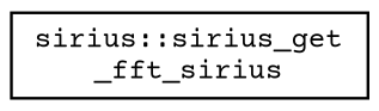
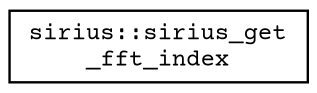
  digraph {
    rankdir=LR
    fontname="Courier Prime"
-   n1 [color=black fillcolor=white fontname="Courier Prime" fontsize=10 height=0.2 label="sirius::sirius_get\l_fft_sirius" shape=record style=filled width=0.4]
+   n1 [color=black fillcolor=white fontname="Courier Prime" fontsize=10 height=0.2 label="sirius::sirius_get\l_fft_index" shape=record style=filled width=0.4]
  }
